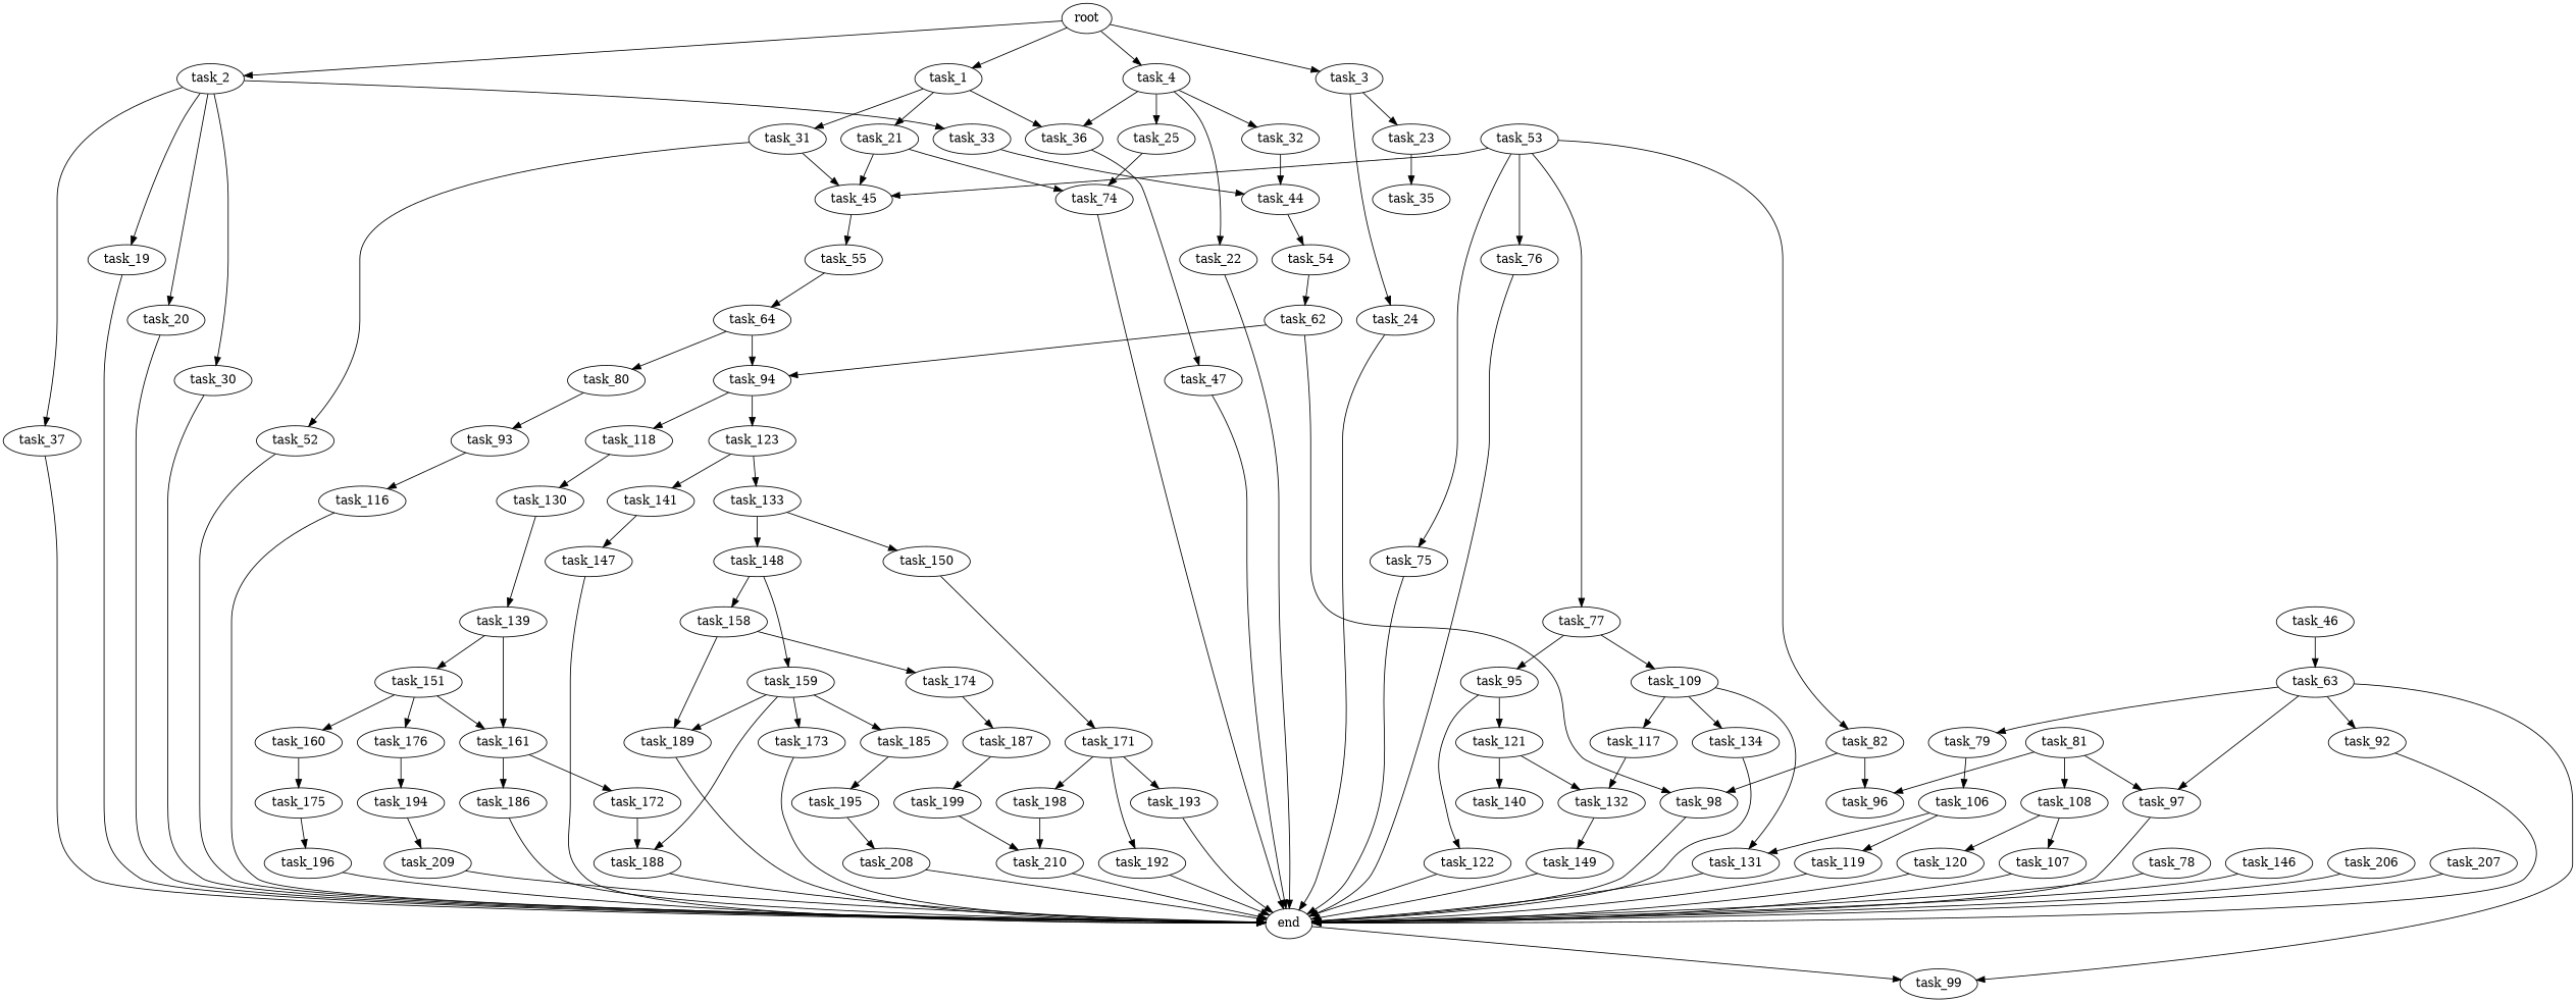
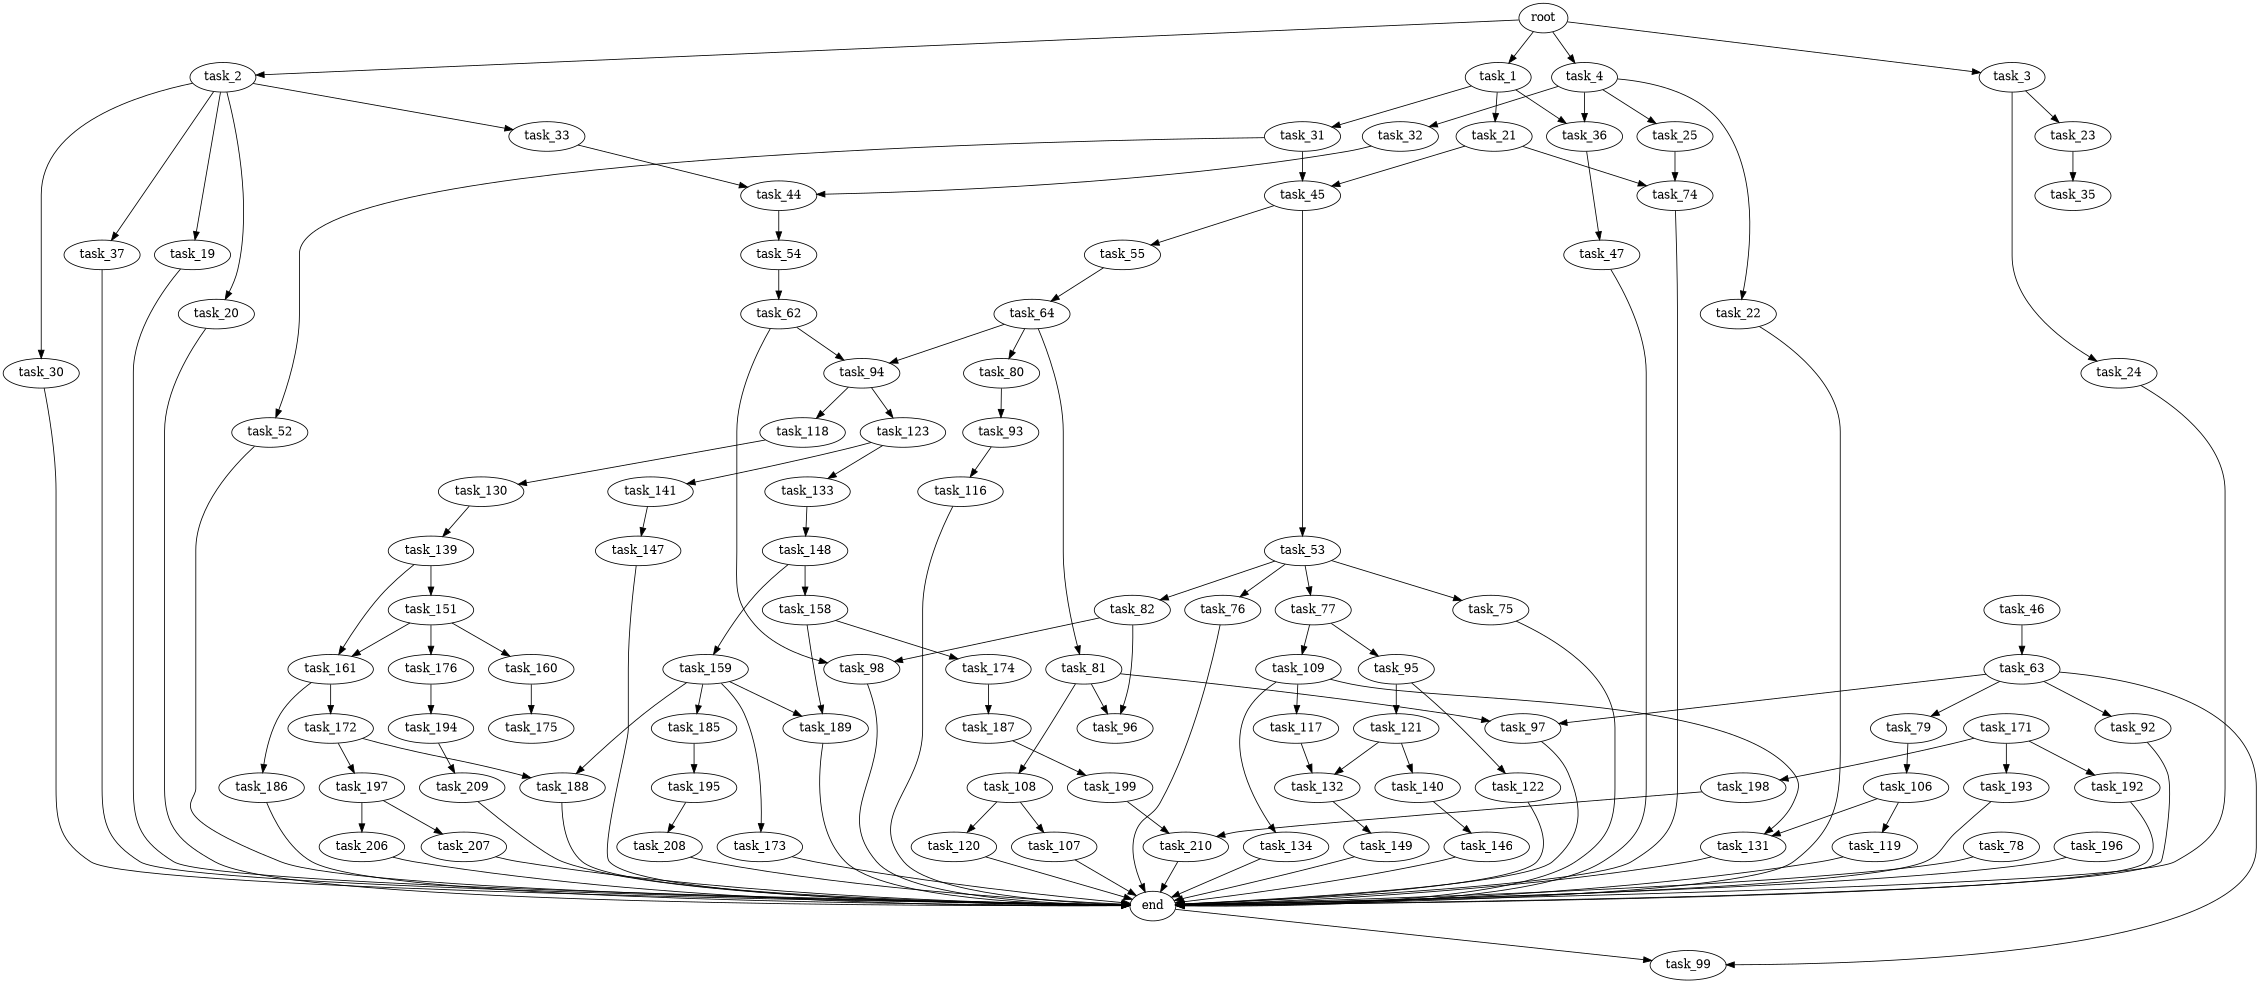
  digraph {
    root
    task_1
    task_2
    task_3
    task_4
    task_21
    task_31
    task_36
    task_19
    task_20
    task_30
    task_33
    task_37
    task_23
    task_24
    task_22
    task_25
    task_32
    n19 [label=task_74]
    task_45
    task_52
    task_47
    end
    task_44
    task_35
    task_53
    task_55
    task_99
    task_54
    task_75
    task_76
    task_77
    task_82
    task_64
    task_46
    task_63
    task_62
    task_79
    task_92
    task_97
    task_98
    task_94
    task_95
    task_109
    task_96
    task_80
    task_81
    task_106
    task_121
    task_122
    task_131
    task_117
    task_134
    task_118
    task_123
    task_78
    task_93
    task_108
    task_130
    task_133
    task_141
    task_119
    task_116
    task_107
    task_120
    task_132
    task_140
    task_139
    task_148
-   task_150
    task_147
    task_149
    task_146
    task_151
    task_161
    task_158
    task_159
    task_171
    task_160
    task_176
    task_172
    task_186
    task_174
    task_189
    task_173
    task_185
    task_188
    task_192
    task_193
    task_198
    task_175
    task_194
+   task_197
    task_187
    task_195
    task_210
    task_196
    task_209
    task_199
    task_208
    task_206
    task_207
    root -> task_1
    root -> task_2
    root -> task_3
    root -> task_4
    task_1 -> task_21
    task_1 -> task_31
    task_1 -> task_36
    task_2 -> task_19
    task_2 -> task_20
    task_2 -> task_30
    task_2 -> task_33
    task_2 -> task_37
    task_3 -> task_23
    task_3 -> task_24
    task_4 -> task_36
    task_4 -> task_22
    task_4 -> task_25
    task_4 -> task_32
    task_21 -> n19
    task_21 -> task_45
    task_31 -> task_45
    task_31 -> task_52
    task_36 -> task_47
    task_19 -> end
    task_20 -> end
    task_30 -> end
    task_33 -> task_44
    task_37 -> end
    task_23 -> task_35
    task_24 -> end
    task_22 -> end
    task_25 -> n19
    task_32 -> task_44
    n19 -> end
-   task_53 -> task_45
+   task_45 -> task_53
    task_45 -> task_55
    task_52 -> end
    task_47 -> end
    end -> task_99
    task_44 -> task_54
    task_53 -> task_75
    task_53 -> task_76
    task_53 -> task_77
    task_53 -> task_82
    task_55 -> task_64
    task_54 -> task_62
    task_75 -> end
    task_76 -> end
    task_77 -> task_95
    task_77 -> task_109
    task_82 -> task_98
    task_82 -> task_96
    task_64 -> task_94
    task_64 -> task_80
+   task_64 -> task_81
    task_46 -> task_63
    task_63 -> task_99
    task_63 -> task_79
    task_63 -> task_92
    task_63 -> task_97
    task_62 -> task_98
    task_62 -> task_94
    task_79 -> task_106
    task_92 -> end
    task_97 -> end
    task_98 -> end
    task_94 -> task_118
    task_94 -> task_123
    task_95 -> task_121
    task_95 -> task_122
    task_109 -> task_131
    task_109 -> task_117
    task_109 -> task_134
    task_80 -> task_93
    task_81 -> task_97
    task_81 -> task_96
    task_81 -> task_108
    task_106 -> task_131
    task_106 -> task_119
    task_121 -> task_132
    task_121 -> task_140
    task_122 -> end
    task_131 -> end
    task_117 -> task_132
    task_134 -> end
    task_118 -> task_130
    task_123 -> task_133
    task_123 -> task_141
    task_78 -> end
    task_93 -> task_116
    task_108 -> task_107
    task_108 -> task_120
    task_130 -> task_139
    task_133 -> task_148
-   task_133 -> task_150
    task_141 -> task_147
    task_119 -> end
    task_116 -> end
    task_107 -> end
    task_120 -> end
    task_132 -> task_149
+   task_140 -> task_146
    task_139 -> task_151
    task_139 -> task_161
    task_148 -> task_158
    task_148 -> task_159
-   task_150 -> task_171
    task_147 -> end
    task_149 -> end
    task_146 -> end
    task_151 -> task_161
    task_151 -> task_160
    task_151 -> task_176
    task_161 -> task_172
    task_161 -> task_186
    task_158 -> task_174
    task_158 -> task_189
    task_159 -> task_189
    task_159 -> task_173
    task_159 -> task_185
    task_159 -> task_188
    task_171 -> task_192
    task_171 -> task_193
    task_171 -> task_198
    task_160 -> task_175
    task_176 -> task_194
    task_172 -> task_188
+   task_172 -> task_197
    task_186 -> end
    task_174 -> task_187
    task_189 -> end
    task_173 -> end
    task_185 -> task_195
    task_188 -> end
    task_192 -> end
    task_193 -> end
    task_198 -> task_210
-   task_175 -> task_196
    task_194 -> task_209
+   task_197 -> task_206
+   task_197 -> task_207
    task_187 -> task_199
    task_195 -> task_208
    task_210 -> end
    task_196 -> end
    task_209 -> end
    task_199 -> task_210
    task_208 -> end
    task_206 -> end
    task_207 -> end
  }
